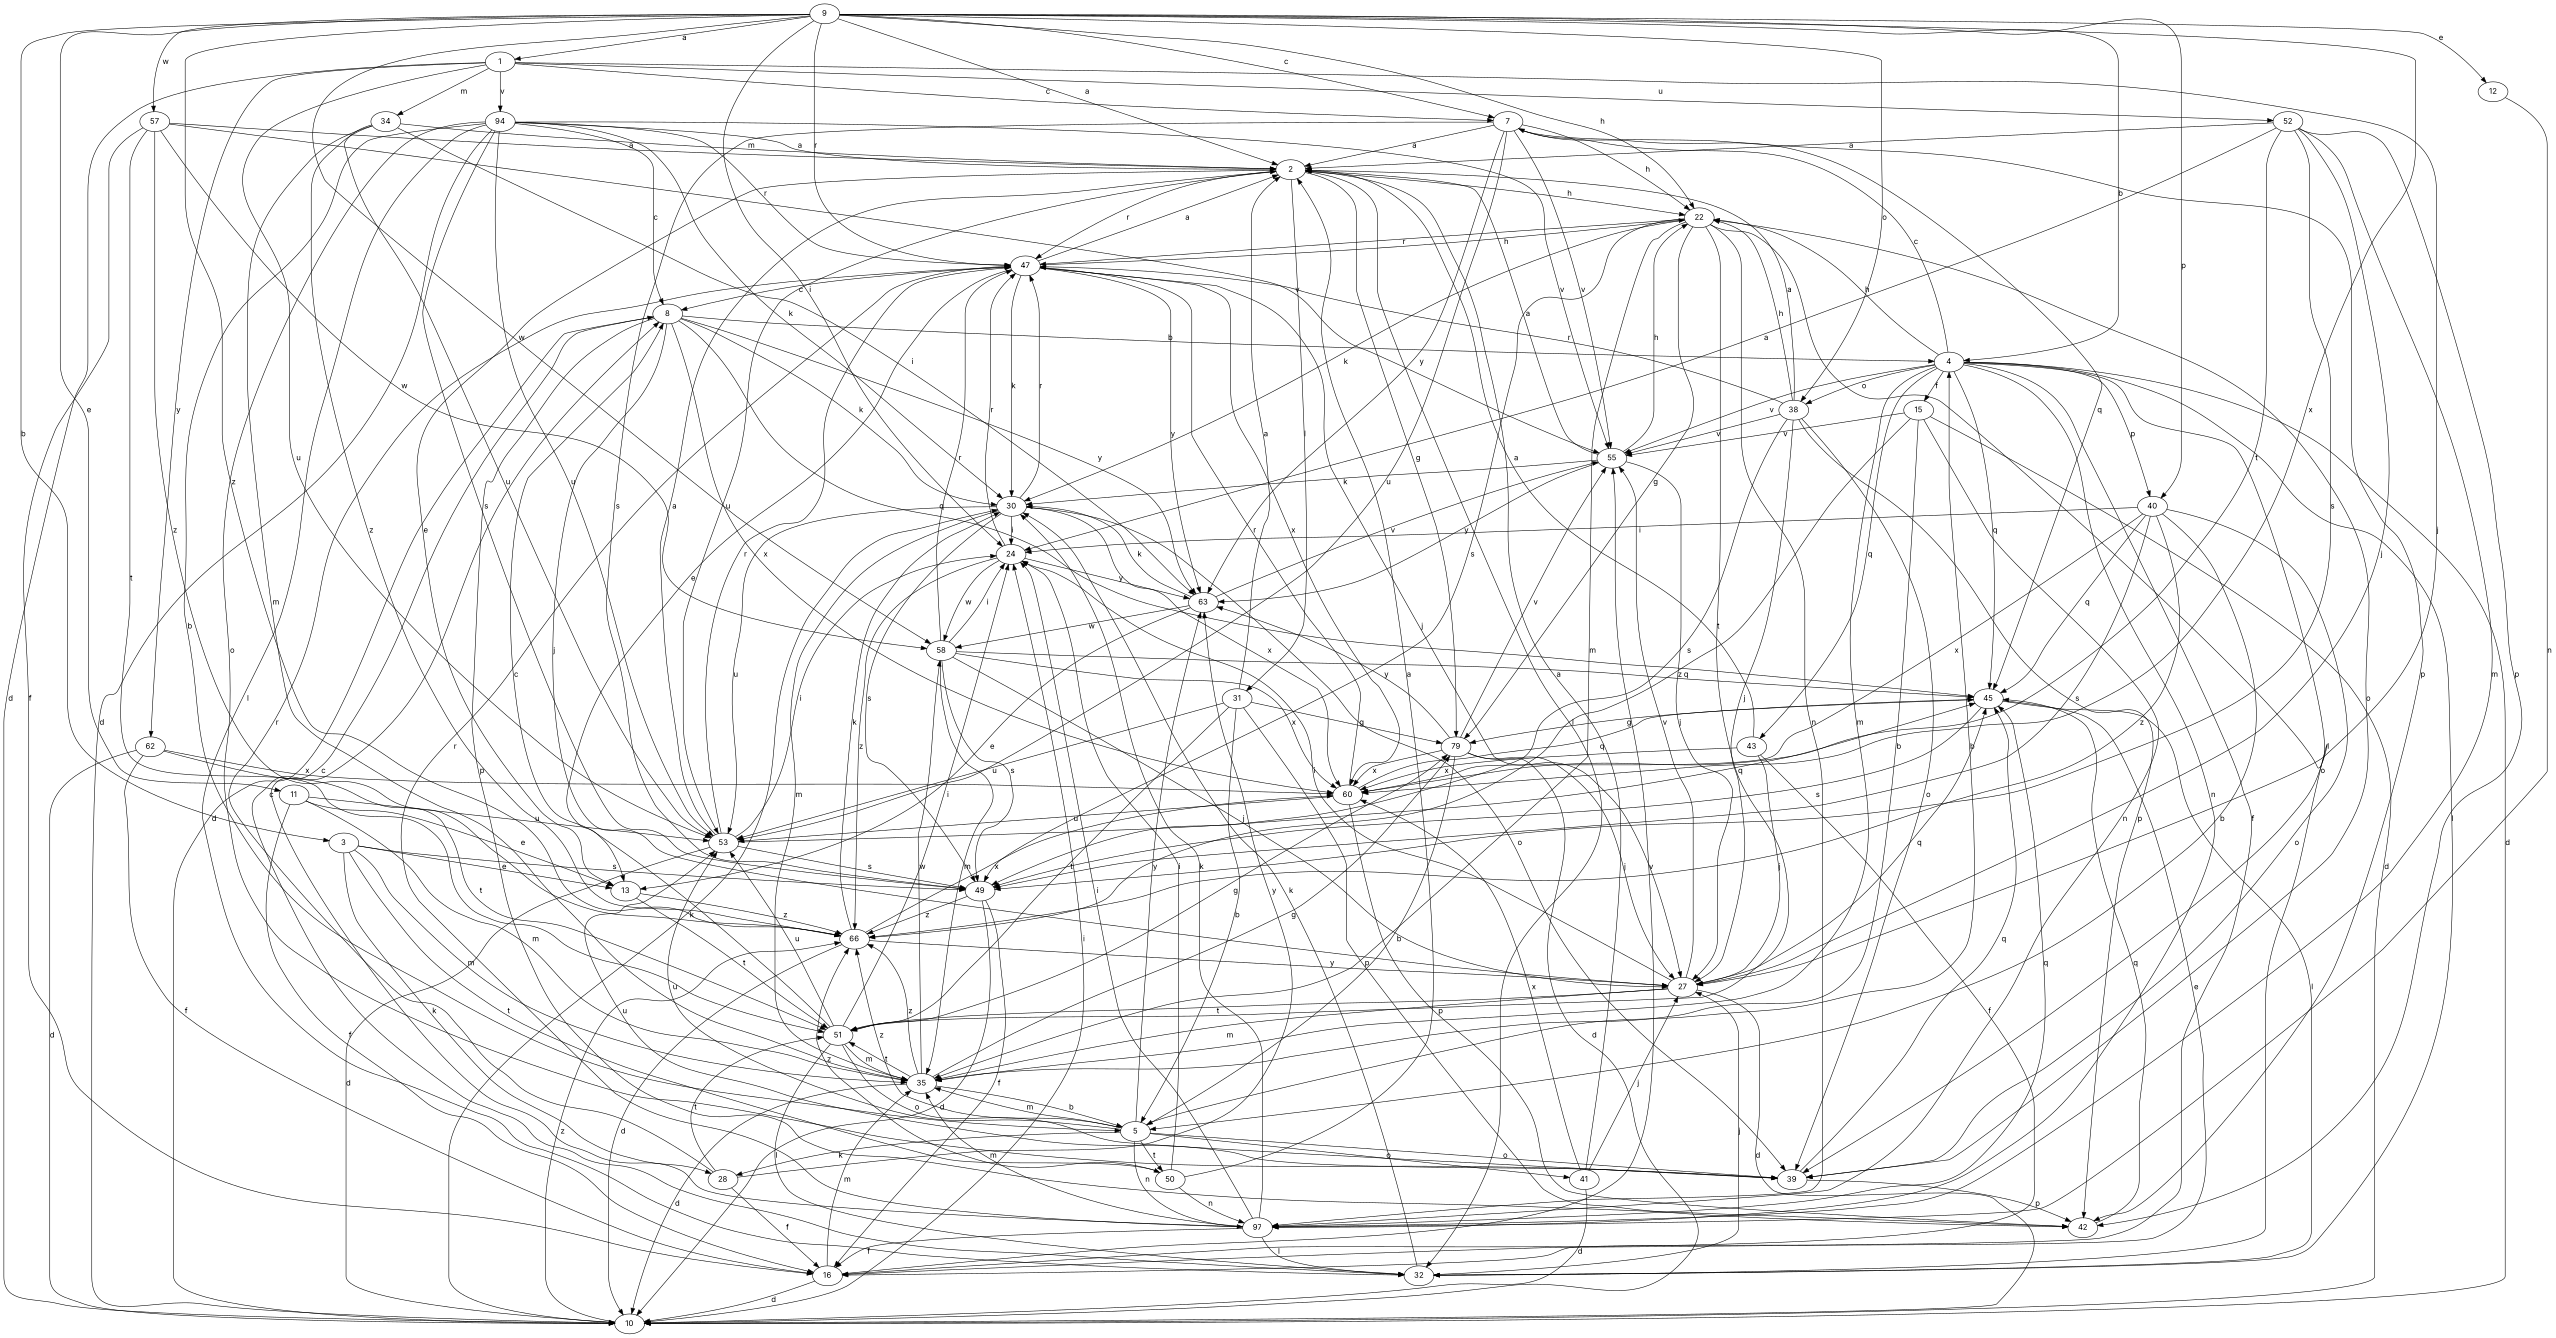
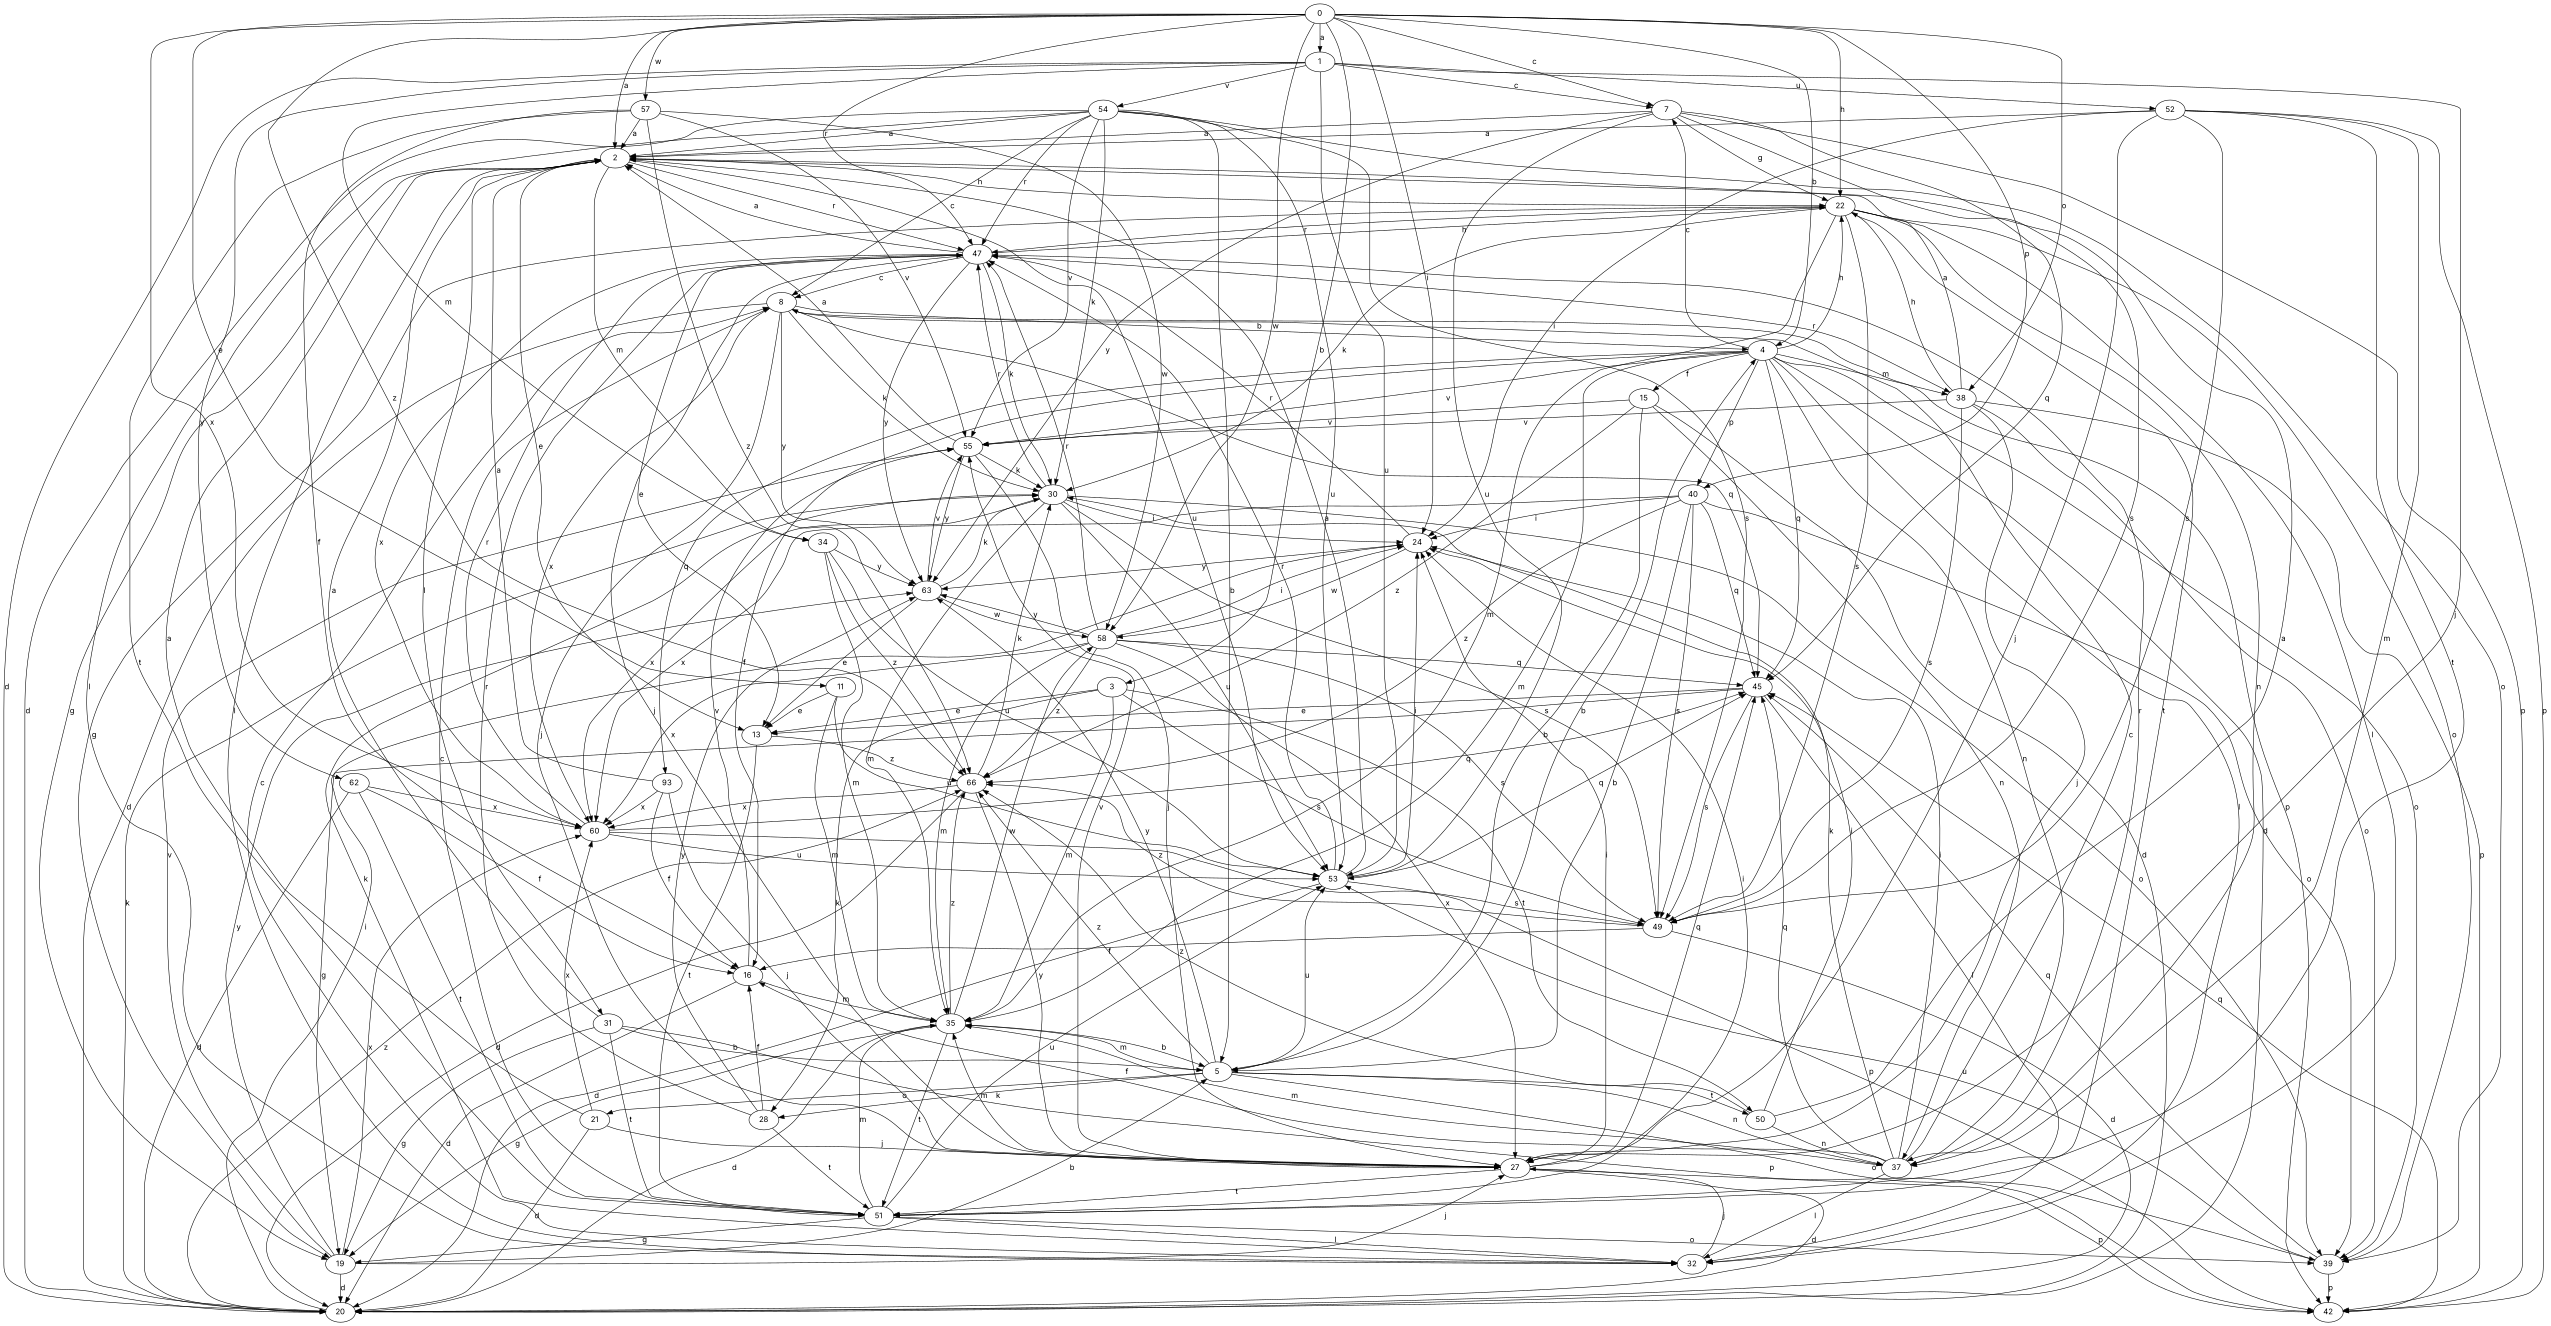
  strict digraph {
    fontname=Inter
    node [fontname=Inter]
    edge [fontname=Inter]
-   0 [label=9]
+   0
    1
    2
    3
    4
    7
    11
-   12
    22
    24
    38
    40
    47
    57
    58
    60
    66
-   10
+   10 [label=20]
    27
    34
    52
    53
-   54 [label=94]
+   54
    62
    13
-   19 [label=79]
+   19
    31
    32
    28
    35
    49
    50
    15
    16
-   37 [label=97]
+   37
    39
-   43
+   43 [label=93]
    45
    55
    63
    42
    30
    51
    5
    8
-   41
+   41 [label=21]
    0 -> 1 [label=a]
    0 -> 2 [label=a]
    0 -> 3 [label=b]
    0 -> 4 [label=b]
    0 -> 7 [label=c]
    0 -> 11 [label=e]
-   0 -> 12 [label=e]
    0 -> 22 [label=h]
    0 -> 24 [label=i]
    0 -> 38 [label=o]
    0 -> 40 [label=p]
    0 -> 47 [label=r]
    0 -> 57 [label=w]
    0 -> 58 [label=w]
    0 -> 60 [label=x]
    0 -> 66 [label=z]
    1 -> 7 [label=c]
    1 -> 10 [label=d]
    1 -> 27 [label=j]
    1 -> 34 [label=m]
    1 -> 52 [label=u]
    1 -> 53 [label=u]
    1 -> 54 [label=v]
    1 -> 62 [label=y]
    2 -> 22 [label=h]
    2 -> 47 [label=r]
-   34 -> 2 [label=m]
+   2 -> 34 [label=m]
    2 -> 53 [label=u]
    2 -> 13 [label=e]
    2 -> 19 [label=g]
    2 -> 31 [label=l]
    2 -> 32 [label=l]
    3 -> 13 [label=e]
    3 -> 28 [label=k]
    3 -> 35 [label=m]
    3 -> 49 [label=s]
    3 -> 50 [label=t]
    4 -> 7 [label=c]
    4 -> 22 [label=h]
-   4 -> 38 [label=o]
+   4 -> 38 [label=m]
    4 -> 40 [label=p]
    4 -> 10 [label=d]
    4 -> 32 [label=l]
    4 -> 35 [label=m]
    4 -> 15 [label=f]
    4 -> 16 [label=f]
    4 -> 37 [label=n]
    4 -> 39 [label=o]
    4 -> 43 [label=q]
    4 -> 45 [label=q]
    4 -> 55 [label=v]
    7 -> 2 [label=a]
-   7 -> 22 [label=h]
+   7 -> 22 [label=g]
    7 -> 53 [label=u]
    7 -> 49 [label=s]
    7 -> 45 [label=q]
-   7 -> 55 [label=v]
    7 -> 63 [label=y]
    7 -> 42 [label=p]
    11 -> 53 [label=u]
    11 -> 13 [label=e]
    11 -> 35 [label=m]
-   11 -> 16 [label=f]
-   12 -> 37 [label=n]
    22 -> 47 [label=r]
    22 -> 19 [label=g]
    22 -> 32 [label=l]
    22 -> 35 [label=m]
    22 -> 49 [label=s]
    22 -> 37 [label=n]
    22 -> 39 [label=o]
    22 -> 30 [label=k]
    22 -> 51 [label=t]
    24 -> 47 [label=r]
    24 -> 58 [label=w]
-   24 -> 66 [label=z]
+   58 -> 66 [label=z]
    24 -> 63 [label=y]
    38 -> 2 [label=a]
    38 -> 22 [label=h]
-   38 -> 47 [label=r]
+   47 -> 38 [label=r]
    38 -> 27 [label=j]
    38 -> 49 [label=s]
    38 -> 39 [label=o]
    38 -> 55 [label=v]
    38 -> 42 [label=p]
    40 -> 24 [label=i]
    40 -> 60 [label=x]
    40 -> 66 [label=z]
    40 -> 49 [label=s]
    40 -> 39 [label=o]
    40 -> 45 [label=q]
    40 -> 5 [label=b]
    47 -> 2 [label=a]
    47 -> 22 [label=h]
    47 -> 60 [label=x]
    47 -> 27 [label=j]
    47 -> 13 [label=e]
    47 -> 63 [label=y]
    47 -> 30 [label=k]
    47 -> 8 [label=c]
    57 -> 2 [label=a]
    57 -> 58 [label=w]
    57 -> 66 [label=z]
    57 -> 16 [label=f]
    57 -> 55 [label=v]
    57 -> 51 [label=t]
    58 -> 24 [label=i]
    58 -> 47 [label=r]
    58 -> 60 [label=x]
-   58 -> 27 [label=j]
+   58 -> 27 [label=x]
    58 -> 35 [label=m]
    58 -> 49 [label=s]
    58 -> 45 [label=q]
+   58 -> 63 [label=y]
    60 -> 47 [label=r]
    60 -> 53 [label=u]
    60 -> 45 [label=q]
    60 -> 42 [label=p]
    66 -> 60 [label=x]
    66 -> 10 [label=d]
    66 -> 27 [label=y]
    66 -> 30 [label=k]
    10 -> 24 [label=i]
    10 -> 66 [label=z]
    10 -> 30 [label=k]
    27 -> 24 [label=i]
    27 -> 10 [label=d]
    27 -> 35 [label=m]
    27 -> 45 [label=q]
    27 -> 55 [label=v]
+   27 -> 42 [label=p]
    27 -> 51 [label=t]
    34 -> 66 [label=z]
    34 -> 53 [label=u]
    34 -> 35 [label=m]
-   34 -> 63 [label=i]
+   34 -> 63 [label=y]
    52 -> 2 [label=a]
-   52 -> 24 [label=a]
+   52 -> 24 [label=i]
    52 -> 27 [label=j]
    52 -> 49 [label=s]
    52 -> 37 [label=m]
    52 -> 42 [label=p]
-   52 -> 60 [label=t]
+   52 -> 51 [label=t]
    53 -> 2 [label=a]
    53 -> 24 [label=i]
    53 -> 47 [label=r]
    53 -> 10 [label=d]
    53 -> 49 [label=s]
    53 -> 45 [label=q]
    54 -> 2 [label=a]
    54 -> 47 [label=r]
    54 -> 10 [label=d]
    54 -> 53 [label=u]
    54 -> 32 [label=l]
    54 -> 49 [label=s]
    54 -> 39 [label=o]
    54 -> 55 [label=v]
    54 -> 30 [label=k]
    54 -> 5 [label=b]
    54 -> 8 [label=c]
    62 -> 60 [label=x]
    62 -> 10 [label=d]
    62 -> 16 [label=f]
    62 -> 51 [label=t]
    13 -> 66 [label=z]
    13 -> 51 [label=t]
    19 -> 60 [label=x]
    19 -> 10 [label=d]
    19 -> 27 [label=j]
    19 -> 55 [label=v]
    19 -> 63 [label=y]
    19 -> 5 [label=b]
    31 -> 2 [label=a]
-   31 -> 53 [label=u]
    31 -> 19 [label=g]
    31 -> 42 [label=p]
    31 -> 51 [label=t]
    31 -> 5 [label=b]
    32 -> 27 [label=j]
    32 -> 30 [label=k]
    32 -> 8 [label=c]
    28 -> 47 [label=r]
    28 -> 16 [label=f]
    28 -> 63 [label=y]
    28 -> 51 [label=t]
    35 -> 58 [label=w]
    35 -> 66 [label=z]
    35 -> 10 [label=d]
    35 -> 19 [label=g]
    35 -> 51 [label=t]
    35 -> 5 [label=b]
    49 -> 66 [label=z]
    49 -> 10 [label=d]
    49 -> 16 [label=f]
    50 -> 2 [label=a]
    50 -> 24 [label=i]
    50 -> 66 [label=z]
    50 -> 37 [label=n]
    15 -> 66 [label=z]
    15 -> 10 [label=d]
    15 -> 37 [label=n]
    15 -> 55 [label=v]
-   15 -> 35 [label=b]
+   15 -> 5 [label=b]
    16 -> 10 [label=d]
    16 -> 35 [label=m]
    16 -> 55 [label=v]
    37 -> 24 [label=i]
    37 -> 47 [label=r]
    37 -> 32 [label=l]
    37 -> 35 [label=m]
    37 -> 16 [label=f]
    37 -> 45 [label=q]
    37 -> 30 [label=k]
    37 -> 8 [label=c]
    39 -> 53 [label=u]
    39 -> 45 [label=q]
    39 -> 42 [label=p]
    43 -> 2 [label=a]
    43 -> 60 [label=x]
    43 -> 27 [label=j]
    43 -> 16 [label=f]
-   45 -> 16 [label=e]
+   45 -> 13 [label=e]
    45 -> 19 [label=g]
    45 -> 32 [label=l]
    45 -> 49 [label=s]
    55 -> 2 [label=a]
-   55 -> 22 [label=h]
    55 -> 27 [label=j]
    55 -> 63 [label=y]
    55 -> 30 [label=k]
    63 -> 58 [label=w]
    63 -> 13 [label=e]
    63 -> 55 [label=v]
    63 -> 30 [label=k]
    42 -> 45 [label=q]
    30 -> 24 [label=i]
    30 -> 47 [label=r]
    30 -> 60 [label=x]
    30 -> 53 [label=u]
    30 -> 35 [label=m]
    30 -> 49 [label=s]
    30 -> 39 [label=o]
    51 -> 24 [label=i]
    51 -> 53 [label=u]
    51 -> 19 [label=g]
    51 -> 32 [label=l]
    51 -> 35 [label=m]
    51 -> 39 [label=o]
    51 -> 8 [label=c]
    5 -> 4 [label=b]
    5 -> 66 [label=z]
    5 -> 53 [label=u]
    5 -> 28 [label=k]
    5 -> 35 [label=m]
    5 -> 50 [label=t]
    5 -> 37 [label=n]
    5 -> 39 [label=o]
    5 -> 63 [label=y]
    5 -> 41 [label=o]
    8 -> 4 [label=b]
    8 -> 60 [label=x]
    8 -> 10 [label=d]
    8 -> 27 [label=j]
    8 -> 45 [label=q]
    8 -> 63 [label=y]
    8 -> 42 [label=p]
    8 -> 30 [label=k]
    41 -> 2 [label=a]
    41 -> 60 [label=x]
    41 -> 10 [label=d]
    41 -> 27 [label=j]
  }
